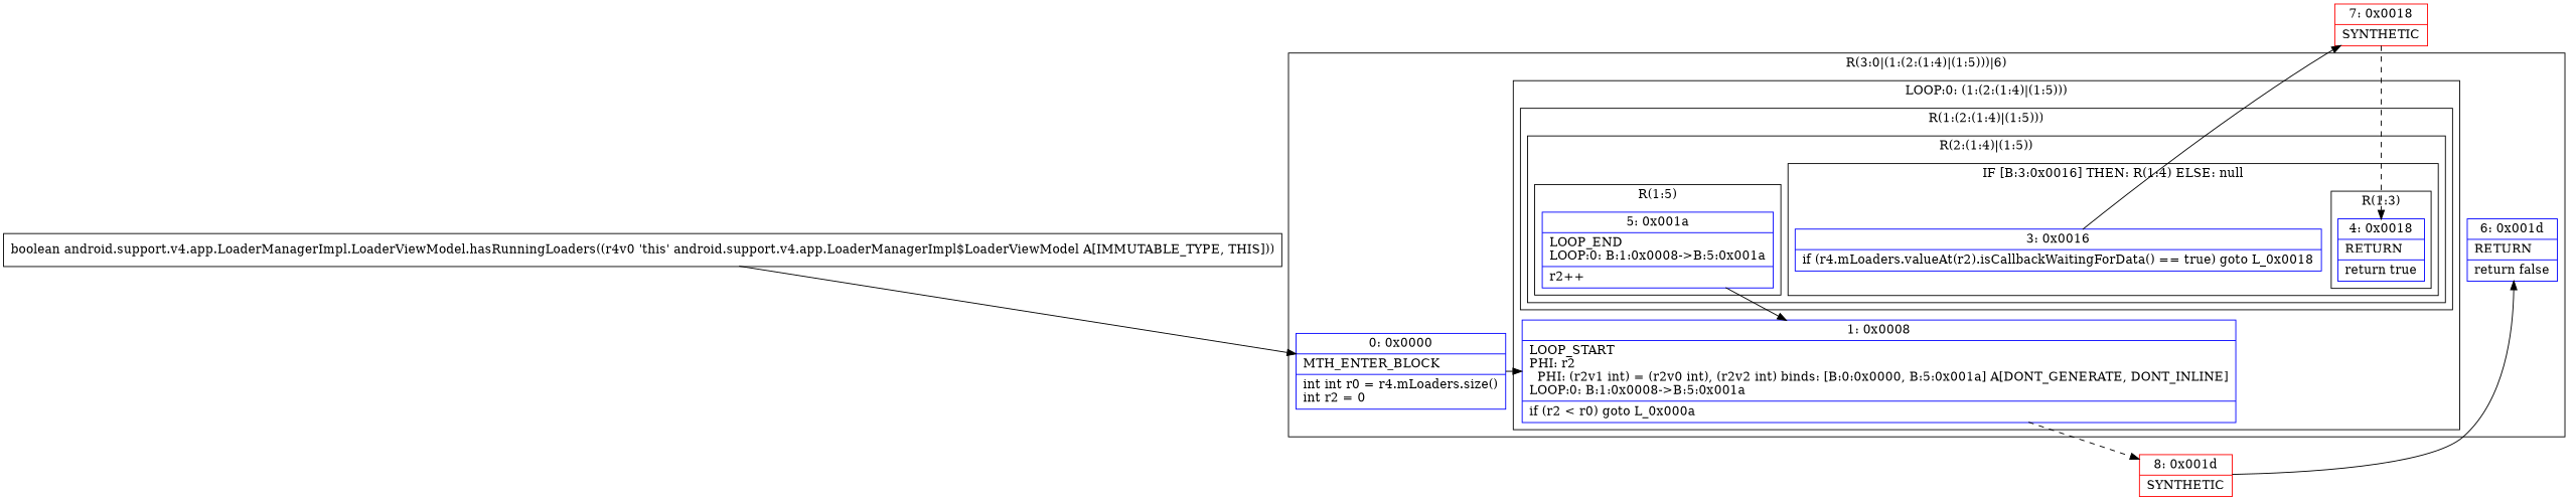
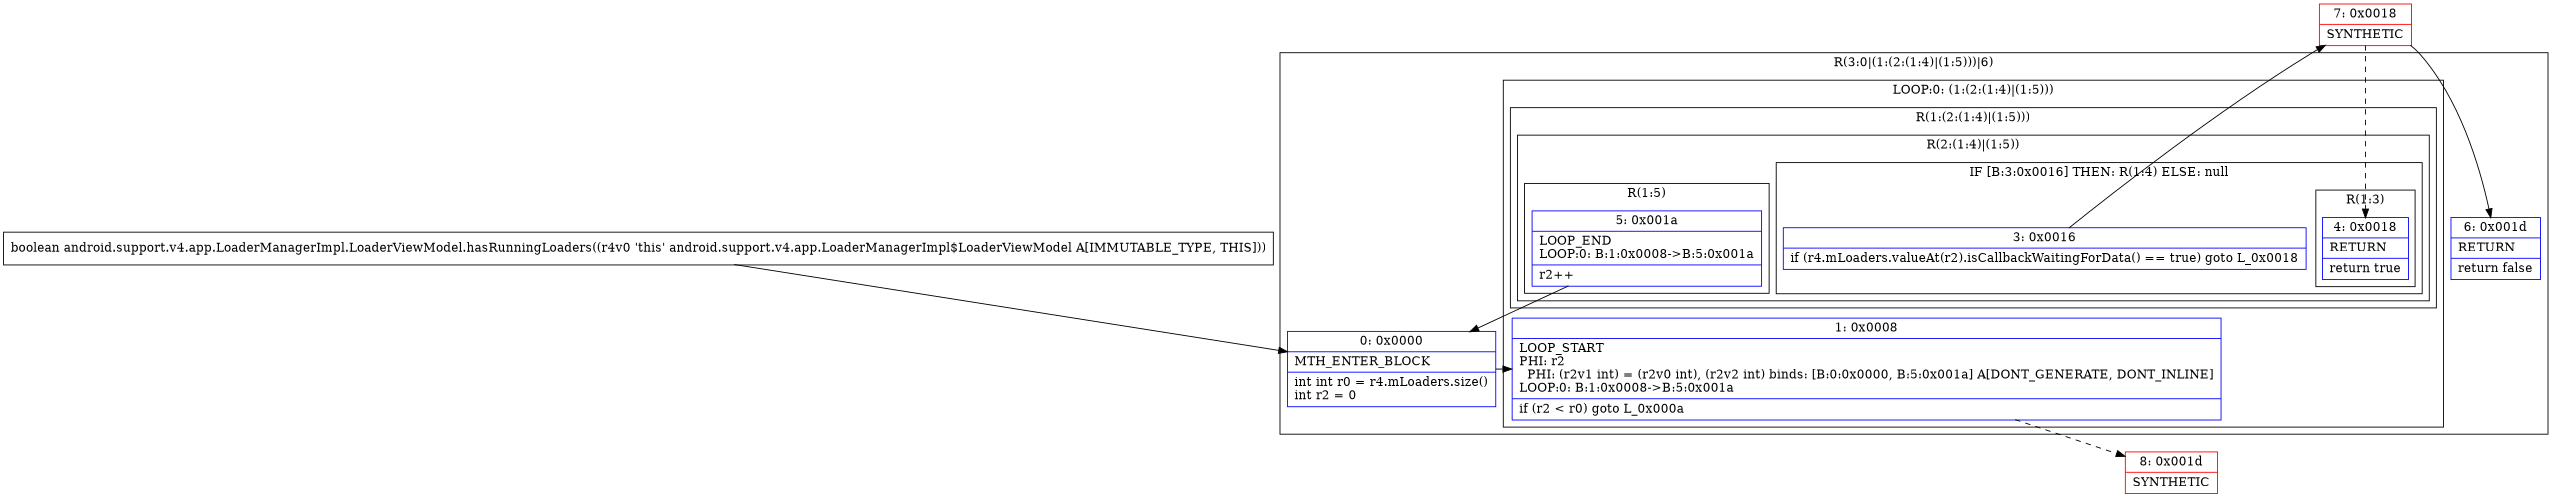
  digraph {
    node [color=blue shape=record]
    n1 [label="{4\:\ 0x0018|RETURN\l|return true\l}"]
    n2 [label="{3\:\ 0x0016|if (r4.mLoaders.valueAt(r2).isCallbackWaitingForData() == true) goto L_0x0018\l}"]
    n3 [label="{5\:\ 0x001a|LOOP_END\lLOOP:0: B:1:0x0008\-\>B:5:0x001a\l|r2++\l}"]
    n4 [label="{1\:\ 0x0008|LOOP_START\lPHI: r2 \l  PHI: (r2v1 int) = (r2v0 int), (r2v2 int) binds: [B:0:0x0000, B:5:0x001a] A[DONT_GENERATE, DONT_INLINE]\lLOOP:0: B:1:0x0008\-\>B:5:0x001a\l|if (r2 \< r0) goto L_0x000a\l}"]
    n5 [label="{0\:\ 0x0000|MTH_ENTER_BLOCK\l|int int r0 = r4.mLoaders.size()\lint r2 = 0\l}"]
    n6 [label="{6\:\ 0x001d|RETURN\l|return false\l}"]
    n7 [color=red label="{7\:\ 0x0018|SYNTHETIC\l}"]
    n8 [color=red label="{8\:\ 0x001d|SYNTHETIC\l}"]
    n9 [label="{boolean android.support.v4.app.LoaderManagerImpl.LoaderViewModel.hasRunningLoaders((r4v0 'this' android.support.v4.app.LoaderManagerImpl$LoaderViewModel A[IMMUTABLE_TYPE, THIS])) }" color=""]
    subgraph cluster_1 {
      label="R(3:0|(1:(2:(1:4)|(1:5)))|6)"
      n5
      n6
      subgraph cluster_2 {
        label="LOOP:0: (1:(2:(1:4)|(1:5)))"
        n4
        subgraph cluster_3 {
          label="R(1:(2:(1:4)|(1:5)))"
          subgraph cluster_4 {
            label="R(2:(1:4)|(1:5))"
            subgraph cluster_5 {
              label="IF [B:3:0x0016] THEN: R(1:4) ELSE: null"
              n2
              subgraph cluster_6 {
                label="R(1:3)"
                n1
              }
            }
            subgraph cluster_7 {
              label="R(1:5)"
              n3
            }
          }
        }
      }
    }
    n2 -> n7
-   n3 -> n4
+   n3 -> n5
    n4 -> n8 [style=dashed]
    n5 -> n4
    n7 -> n1 [style=dashed]
-   n8 -> n6
+   n7 -> n6
    n9 -> n5
  }
